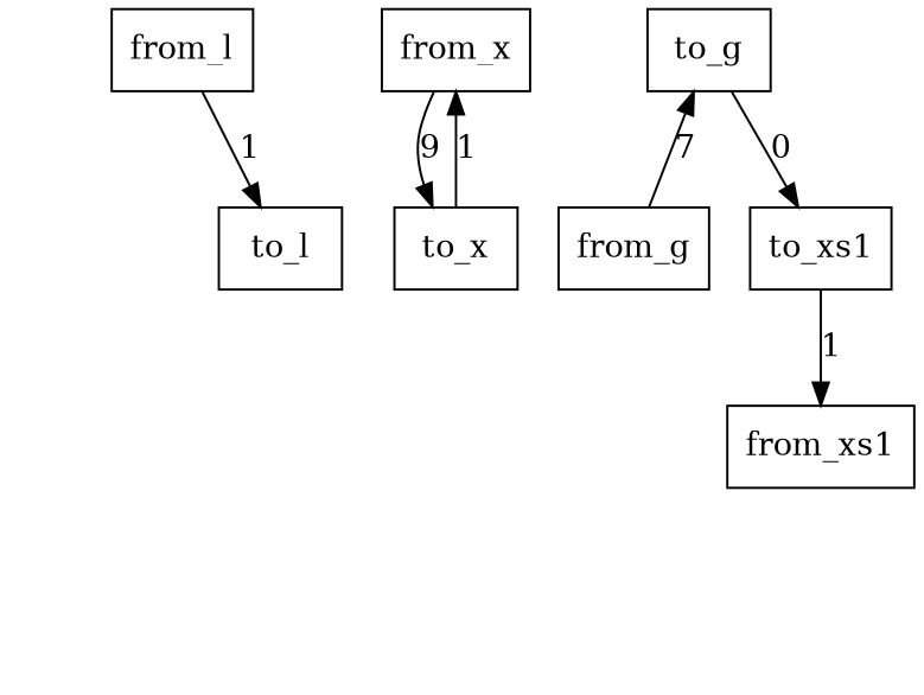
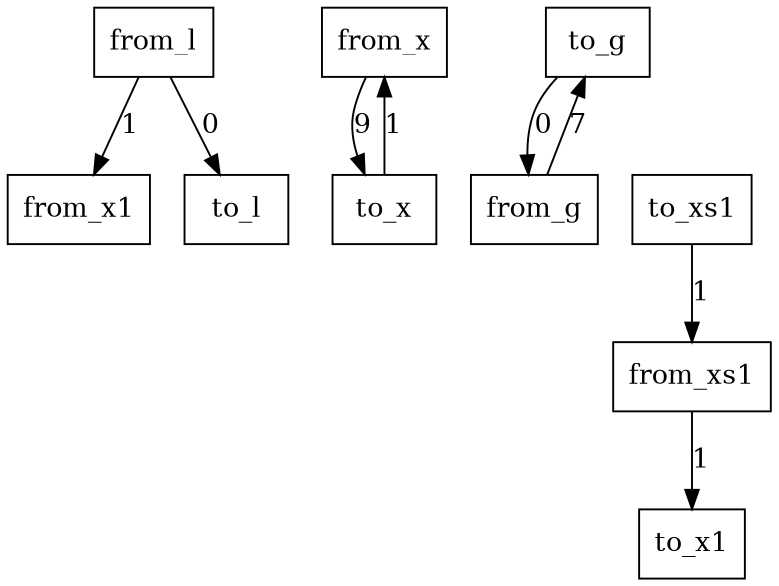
  digraph {
    fontname="DejaVu Serif"
    rankdir=TB
    node [fillcolor=white fontname="DejaVu Serif" shape=box style=filled]
    edge [fontname="DejaVu Serif"]
+   n1 [label=<from_x1>]
    n2 [label=<from_x>]
    n3 [label=<to_x>]
    n4 [label=<from_l>]
    n5 [label=<to_l>]
    n6 [label=<from_xs1>]
+   n7 [label=<to_x1>]
    n8 [label=<to_xs1>]
    n9 [label=<from_g>]
    n10 [label=<to_g>]
    n2 -> n3 [label=9]
    n3 -> n2 [label=1]
-   n4 -> n5 [label=1]
+   n4 -> n1 [label=1]
+   n4 -> n5 [label=0]
+   n6 -> n7 [label=1]
    n8 -> n6 [label=1]
    n9 -> n10 [label=7]
-   n10 -> n8 [label=0]
+   n10 -> n9 [label=0]
  }
